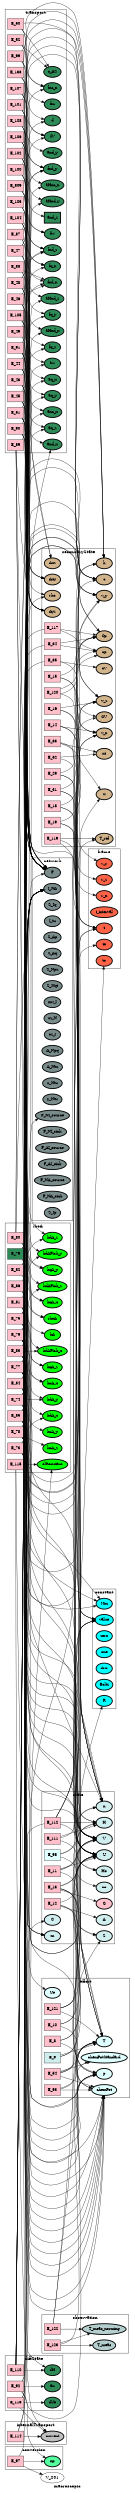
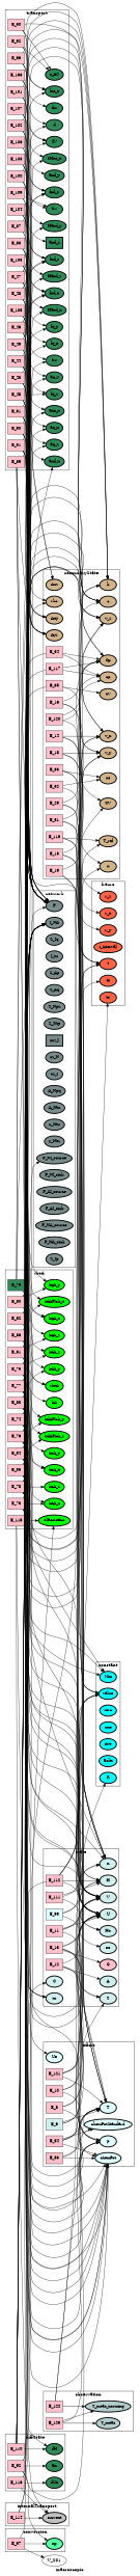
  digraph {
    label=macroscopic
    rankdir=LR
    node [fillcolor=pink fontsize=12 style=filled penwidth=3]
    edge [splines=ortho]
    E_43 [shape=box penwidth=""]
    n2 [fillcolor=seagreen label=fq_x]
    E_44 [shape=box penwidth=""]
    n4 [fillcolor=seagreen label=fq_y]
    E_45 [shape=box penwidth=""]
    n6 [fillcolor=seagreen label=fq_z]
    E_46 [shape=box penwidth=""]
    n8 [fillcolor=seagreen label=fnd_x]
    E_89 [shape=box penwidth=""]
    E_47 [shape=box penwidth=""]
    n11 [fillcolor=seagreen label=fnd_y]
    E_90 [shape=box penwidth=""]
    E_48 [shape=box penwidth=""]
    n14 [fillcolor=seagreen label=fnd_z]
    E_91 [shape=box penwidth=""]
    E_49 [shape=box penwidth=""]
    n17 [fillcolor=seagreen label=d]
    E_50 [shape=box penwidth=""]
    n19 [fillcolor=seagreen label=c_AS]
    E_51 [shape=box penwidth=""]
    n21 [fillcolor=seagreen label=fV]
    E_52 [shape=box penwidth=""]
    n23 [fillcolor=seagreen label=fnc_x]
    E_87 [shape=box penwidth=""]
    n25 [fillcolor=seagreen label=anc_x]
    E_88 [shape=box penwidth=""]
    n27 [fillcolor=seagreen label=and_x]
    E_99 [shape=box penwidth=""]
    n29 [fillcolor=seagreen label=aHnc_x]
    E_100 [shape=box penwidth=""]
    n31 [fillcolor=seagreen label=aHnd_x]
    E_101 [shape=box penwidth=""]
    n33 [fillcolor=seagreen label=aHnd_y]
    E_102 [shape=box penwidth=""]
    n35 [fillcolor=seagreen label=aHnd_z]
    E_103 [shape=box penwidth=""]
    n37 [fillcolor=seagreen label=aq_x]
    E_104 [shape=box penwidth=""]
    n39 [fillcolor=seagreen label=aq_y]
    E_105 [shape=box penwidth=""]
    n41 [fillcolor=seagreen label=aq_z]
    E_106 [shape=box penwidth=""]
    n43 [fillcolor=seagreen label=fw]
    E_107 [shape=box penwidth=""]
    n45 [fillcolor=seagreen label=and_y]
    E_108 [shape=box penwidth=""]
    n47 [fillcolor=seagreen label=and_z shape=box]
-   E_109 [shape=box label=E_809 penwidth=""]
+   E_109 [shape=box penwidth=""]
    n49 [fillcolor=seagreen label=aw]
    E_133 [shape=box penwidth=""]
    n51 [fillcolor=seagreen label=fm]
    n52 [fillcolor=green label=kqA_x]
    n53 [fillcolor=green label=kqA_y]
    n54 [fillcolor=green label=kqA_z]
    n55 [fillcolor=green label=kdAFick_x]
    n56 [fillcolor=green label=kdA_x]
    n57 [fillcolor=green label=kdAFick_y]
    n58 [fillcolor=green label=kdA_y]
    n59 [fillcolor=green label=kdAFick_z]
    n60 [fillcolor=green label=kdA_z]
    n61 [fillcolor=green label=kcA_x]
    n62 [fillcolor=green label=rhoA]
    E_73 [shape=box penwidth=""]
    E_74 [shape=box penwidth=""]
    E_75 [shape=box penwidth=""]
    E_76 [shape=box penwidth=""]
    E_77 [shape=box penwidth=""]
    n68 [fillcolor=green label=kcA_y]
    E_78 [shape=box penwidth=""]
    n70 [fillcolor=green label=kcA_z]
    E_79 [fillcolor=seagreen shape=box penwidth=""]
    E_80 [shape=box penwidth=""]
    E_81 [shape=box penwidth=""]
    E_82 [shape=box penwidth=""]
    E_83 [shape=box penwidth=""]
    E_84 [shape=box penwidth=""]
    E_85 [shape=box penwidth=""]
    E_86 [shape=box penwidth=""]
    n79 [fillcolor=green label=hA]
    E_115 [shape=box penwidth=""]
    n81 [fillcolor=green label=elResistant]
    n82 [fillcolor=lightcyan4 label=F]
    n83 [fillcolor=lightcyan4 label=I_NA]
    n84 [fillcolor=lightcyan4 label=S_Iq]
    n85 [fillcolor=lightcyan4 label=I_tu]
    n86 [fillcolor=lightcyan4 label=S_Ap]
    n87 [fillcolor=lightcyan4 label=S_Aq]
    n88 [fillcolor=lightcyan4 label=S_Npu]
    n89 [fillcolor=lightcyan4 label=S_Nqt]
-   n90 [fillcolor=lightcyan4 label=mv_I]
+   n90 [fillcolor=lightcyan4 label=mv_I shape=box]
    n91 [fillcolor=lightcyan4 label=cz_N]
    n92 [fillcolor=lightcyan4 label=cz_I]
    n93 [fillcolor=lightcyan4 label=A_Npq]
    n94 [fillcolor=lightcyan4 label=A_Ntu]
    n95 [fillcolor=lightcyan4 label=u_Ntu]
    n96 [fillcolor=lightcyan4 label=y_Ntu]
    n97 [fillcolor=lightcyan4 label=F_NI_source]
    n98 [fillcolor=lightcyan4 label=F_NI_sink]
    n99 [fillcolor=lightcyan4 label=F_AI_source]
    n100 [fillcolor=lightcyan4 label=F_AI_sink]
    n101 [fillcolor=lightcyan4 label=F_NA_source]
    n102 [fillcolor=lightcyan4 label=F_NA_sink]
    n103 [fillcolor=lightcyan4 label=S_Ip]
    n104 [fillcolor=tomato label=t]
    n105 [fillcolor=tomato label=to]
    n106 [fillcolor=tomato label=te]
    n107 [fillcolor=tomato label=t_interval]
    n108 [fillcolor=tomato label=r_x]
    n109 [fillcolor=tomato label=r_y]
    n110 [fillcolor=tomato label=r_z]
    n111 [fillcolor=lightcyan2 label=U]
    n112 [fillcolor=lightcyan2 label=V]
    n113 [fillcolor=lightcyan2 label=n]
    E_11 [shape=box penwidth=""]
    n115 [fillcolor=lightcyan2 label=H]
    E_112 [shape=box penwidth=""]
    n117 [fillcolor=lightcyan2 label=Ho]
    E_12 [shape=box penwidth=""]
    n119 [fillcolor=lightcyan2 label=A]
    n120 [fillcolor=lightcyan2 label=S]
    E_13 [shape=box penwidth=""]
    n122 [label=G]
    E_98 [fillcolor=lightcyan1 shape=box penwidth=""]
    n124 [fillcolor=lightcyan2 label=no]
    E_111 [shape=box penwidth=""]
    n126 [fillcolor=lightcyan2 label=m]
    n127 [fillcolor=lightcyan2 label=C]
    n128 [fillcolor=cyan label=value]
    n129 [fillcolor=cyan label=Mm]
    n130 [fillcolor=cyan label=zero]
    n131 [fillcolor=cyan label=one]
    n132 [fillcolor=cyan label=Avo]
    n133 [fillcolor=cyan label=Boltz]
    n134 [fillcolor=cyan label=R]
    n135 [fillcolor=lightcyan1 label=T]
    n136 [fillcolor=lightcyan1 label=chemPot]
    n137 [fillcolor=lightcyan1 label=p]
    n138 [fillcolor=lightcyan1 label=Ue]
    E_8 [shape=box penwidth=""]
    E_9 [fillcolor=lightcyan2 shape=box penwidth=""]
    E_121 [shape=box penwidth=""]
    E_10 [shape=box penwidth=""]
    E_54 [shape=box penwidth=""]
    n144 [fillcolor=lightcyan1 label=chemPotStandard]
    E_53 [shape=box penwidth=""]
    n146 [fillcolor=tan label=Ayz]
    n147 [fillcolor=tan label=Axz]
    n148 [fillcolor=tan label=Axy]
    n149 [fillcolor=tan label=c]
    n150 [fillcolor=tan label=h]
    n151 [fillcolor=tan label=rho]
    n152 [fillcolor=tan label=v_x]
    n153 [fillcolor=tan label=v_y]
    n154 [fillcolor=tan label=v_z]
    n155 [fillcolor=tan label=Cp]
    n156 [fillcolor=tan label=T_ref]
    n157 [fillcolor=tan label=x]
    E_14 [shape=box penwidth=""]
    E_15 [shape=box penwidth=""]
    E_16 [shape=box penwidth=""]
    E_18 [shape=box penwidth=""]
    E_117 [shape=box penwidth=""]
    n163 [fillcolor=tan label=cp]
    E_19 [shape=box penwidth=""]
    n165 [fillcolor=tan label=CV]
    E_29 [shape=box penwidth=""]
    E_31 [shape=box penwidth=""]
    E_32 [shape=box penwidth=""]
    n169 [fillcolor=tan label=nt]
    E_33 [shape=box penwidth=""]
    E_34 [shape=box penwidth=""]
    E_120 [shape=box penwidth=""]
    E_35 [shape=box penwidth=""]
    n174 [fillcolor=tan label=cV]
    E_119 [shape=box penwidth=""]
    n176 [fillcolor=seagreen4 label=dH]
    E_92 [shape=box penwidth=""]
    n178 [fillcolor=seagreen4 label=an]
    E_110 [shape=box penwidth=""]
    E_116 [shape=box penwidth=""]
    n181 [fillcolor=seagreen4 label=dUe]
    E_97 [shape=box penwidth=""]
    n183 [fillcolor=seagreen1 label=np]
    n184 [fillcolor=grey label=current]
    E_114 [shape=box penwidth=""]
    E_122 [shape=box penwidth=""]
    n187 [fillcolor=lightcyan3 label=T_meas_norming]
    E_123 [shape=box penwidth=""]
    n189 [fillcolor=lightcyan3 label=T_meas]
    V_201 [fillcolor="" fontsize="" style="" penwidth=""]
    subgraph cluster_1 {
      label=transport
      E_43
      n2
      E_44
      n4
      E_45
      n6
      E_46
      n8
      E_89
      E_47
      n11
      E_90
      E_48
      n14
      E_91
      E_49
      n17
      E_50
      n19
      E_51
      n21
      E_52
      n23
      E_87
      n25
      E_88
      n27
      E_99
      n29
      E_100
      n31
      E_101
      n33
      E_102
      n35
      E_103
      n37
      E_104
      n39
      E_105
      n41
      E_106
      n43
      E_107
      n45
      E_108
      n47
      E_109
      n49
      E_133
      n51
    }
    subgraph cluster_2 {
      label=geometry
    }
    subgraph cluster_3 {
      label=rhoA
      n52
      n53
      n54
      n55
      n56
      n57
      n58
      n59
      n60
      n61
      n62
      E_73
      E_74
      E_75
      E_76
      E_77
      n68
      E_78
      n70
      E_79
      E_80
      E_81
      E_82
      E_83
      E_84
      E_85
      E_86
      n79
      E_115
      n81
    }
    subgraph cluster_4 {
      label=network
      n82
      n83
      n84
      n85
      n86
      n87
      n88
      n89
      n90
      n91
      n92
      n93
      n94
      n95
      n96
      n97
      n98
      n99
      n100
      n101
      n102
      n103
    }
    subgraph cluster_5 {
      label=differenceOperator
    }
    subgraph cluster_6 {
      label=frame
      n104
      n105
      n106
      n107
      n108
      n109
      n110
    }
    subgraph cluster_7 {
      label=state
      n111
      n112
      n113
      E_11
      n115
      E_112
      n117
      E_12
      n119
      n120
      E_13
      n122
      E_98
      n124
      E_111
      n126
      n127
    }
    subgraph cluster_8 {
      label=constant
      n128
      n129
      n130
      n131
      n132
      n133
      n134
    }
    subgraph cluster_9 {
      label=effort
      n135
      n136
      n137
      n138
      E_8
      E_9
      E_121
      E_10
      E_54
      n144
      E_53
    }
    subgraph cluster_10 {
      label=secondaryState
      n146
      n147
      n148
      n149
      n150
      n151
      n152
      n153
      n154
      n155
      n156
      n157
      E_14
      E_15
      E_16
      E_18
      E_117
      n163
      E_19
      n165
      E_29
      E_31
      E_32
      n169
      E_33
      E_34
      E_120
      E_35
      n174
      E_119
    }
    subgraph cluster_11 {
      label=diffState
      n176
      E_92
      n178
      E_110
      E_116
      n181
    }
    subgraph cluster_12 {
      label=conversion
      E_97
      n183
    }
    subgraph cluster_13 {
      label=internalTransport
      n184
      E_114
    }
    subgraph cluster_14 {
      label=controlInput
    }
    subgraph cluster_15 {
      label=observation
      E_122
      n187
      E_123
      n189
    }
    E_43 -> n2
    E_43 -> n52
    E_43 -> n82
    E_43 -> n135
    E_43 -> n146
    E_44 -> n4
    E_44 -> n53
    E_44 -> n82
    E_44 -> n135
    E_44 -> n147
    E_45 -> n6
    E_45 -> n54
    E_45 -> n82
    E_45 -> n135
    E_45 -> n148
    E_46 -> n8
    E_46 -> n55
    E_46 -> n82
    E_46 -> n146
    E_46 -> n149
    E_89 -> n8
    E_89 -> n56
    E_89 -> n82
    E_89 -> n136
    E_89 -> n146
    E_47 -> n11
    E_47 -> n57
    E_47 -> n82
    E_47 -> n147
    E_47 -> n149
    E_90 -> n11
    E_90 -> n58
    E_90 -> n82
    E_90 -> n136
    E_90 -> n146
    E_48 -> n14
    E_48 -> n59
    E_48 -> n82
    E_48 -> n148
    E_48 -> n149
    E_91 -> n14
    E_91 -> n60
    E_91 -> n82
    E_91 -> n136
    E_91 -> n148
    E_49 -> n17
    E_49 -> n82
    E_49 -> n137
    E_50 -> n17
    E_50 -> n19
    E_50 -> n82
    E_50 -> n149
    E_51 -> n21
    E_51 -> n61
    E_51 -> n62
    E_51 -> n82
    E_51 -> n137
    E_51 -> n146
    E_52 -> n19
    E_52 -> n21
    E_52 -> n23
    E_87 -> n23
    E_87 -> n25
    E_87 -> n82
    E_88 -> n8
    E_88 -> n27
    E_88 -> n82
    E_99 -> n23
    E_99 -> n29
    E_99 -> n82
    E_99 -> n150
    E_100 -> n8
    E_100 -> n31
    E_100 -> n82
    E_100 -> n150
    E_101 -> n11
    E_101 -> n33
    E_101 -> n82
    E_101 -> n150
    E_102 -> n14
    E_102 -> n35
    E_102 -> n82
    E_102 -> n150
    E_103 -> n2
    E_103 -> n37
    E_103 -> n82
    E_104 -> n4
    E_104 -> n39
    E_104 -> n82
    E_105 -> n6
    E_105 -> n41
    E_105 -> n82
-   E_106 -> n2
    E_106 -> n43
    E_106 -> n128
    E_107 -> n11
    E_107 -> n45
    E_107 -> n82
    E_108 -> n14
    E_108 -> n47
    E_108 -> n82
    E_109 -> n43
    E_109 -> n49
    E_109 -> n82
    E_133 -> n21
    E_133 -> n51
    E_133 -> n151
    E_73 -> n56
    E_73 -> n83
    E_73 -> n111
    E_73 -> n112
    E_73 -> n136
    E_73 -> n152
    E_74 -> n58
    E_74 -> n83
    E_74 -> n111
    E_74 -> n112
    E_74 -> n136
    E_74 -> n153
    E_75 -> n60
    E_75 -> n83
    E_75 -> n111
    E_75 -> n112
    E_75 -> n136
    E_75 -> n154
    E_76 -> n61
    E_76 -> n83
    E_76 -> n111
    E_76 -> n112
    E_76 -> n129
    E_76 -> n136
    E_76 -> n137
    E_76 -> n152
    E_77 -> n68
    E_77 -> n83
-   E_77 -> n111
    E_77 -> n112
    E_77 -> n129
    E_77 -> n136
    E_77 -> n137
    E_77 -> n153
    E_78 -> n70
    E_78 -> n83
    E_78 -> n111
    E_78 -> n112
    E_78 -> n129
    E_78 -> n136
    E_78 -> n137
    E_78 -> n154
    E_79 -> n52
    E_79 -> n83
    E_79 -> n112
    E_79 -> n152
    E_79 -> n155
    E_80 -> n53
    E_80 -> n83
    E_80 -> n112
    E_80 -> n153
    E_80 -> n155
    E_81 -> n54
    E_81 -> n83
    E_81 -> n112
    E_81 -> n154
    E_81 -> n155
    E_82 -> n62
    E_82 -> n83
    E_82 -> n151
    E_83 -> n55
    E_83 -> n83
    E_83 -> n111
    E_83 -> n113
    E_83 -> n136
    E_83 -> n152
    E_84 -> n57
    E_84 -> n83
    E_84 -> n111
    E_84 -> n113
    E_84 -> n136
    E_84 -> n153
    E_85 -> n59
    E_85 -> n83
    E_85 -> n111
    E_85 -> n113
    E_85 -> n136
    E_85 -> n154
    E_86 -> n79
    E_86 -> n83
    E_86 -> n150
    E_115 -> n81
    E_115 -> n138
    E_115 -> n184
    E_11 -> n111
    E_11 -> n112
    E_11 -> n115
    E_11 -> n137
    E_112 -> n104
    E_112 -> n105
    E_112 -> n106
    E_112 -> n115
    E_112 -> n117
    E_112 -> n176
    E_12 -> n111
    E_12 -> n119
    E_12 -> n120
    E_12 -> n135
    E_13 -> n111
    E_13 -> n112
    E_13 -> n120
    E_13 -> n122
    E_13 -> n135
    E_13 -> n137
    E_98 -> n113
    E_98 -> n124
    E_98 -> n128
    E_111 -> n115
    E_111 -> n117
    E_111 -> n128
    E_8 -> n111
    E_8 -> n112
    E_8 -> n137
    E_9 -> n111
    E_9 -> n120
    E_9 -> n135
    E_121 -> n115
    E_121 -> n135
    E_121 -> n155
    E_121 -> n156
    E_10 -> n111
    E_10 -> n113
    E_10 -> n136
    E_54 -> n134
    E_54 -> n135
    E_54 -> n136
    E_54 -> n144
    E_54 -> n157
    E_53 -> n128
    E_53 -> n136
    E_53 -> n144
    E_14 -> n104
    E_14 -> n108
    E_14 -> n152
    E_15 -> n104
    E_15 -> n109
    E_15 -> n153
    E_16 -> n104
    E_16 -> n110
    E_16 -> n154
    E_18 -> n115
    E_18 -> n135
    E_18 -> n155
    E_117 -> n126
    E_117 -> n155
    E_117 -> n163
    E_19 -> n111
    E_19 -> n135
    E_19 -> n165
    E_29 -> n113
    E_29 -> n115
    E_29 -> n150
    E_31 -> n112
    E_31 -> n113
    E_31 -> n149
    E_32 -> n113
    E_32 -> n169
    E_33 -> n113
    E_33 -> n157
    E_33 -> n169
    E_34 -> n126
    E_34 -> n155
    E_34 -> n163
    E_120 -> n128
    E_120 -> n163
    E_120 -> n163
    E_35 -> n126
    E_35 -> n165
    E_35 -> n174
    E_119 -> n128
    E_119 -> n135
    E_119 -> n156
    E_92 -> n25
    E_92 -> n27
    E_92 -> n112
    E_92 -> n178
    E_92 -> n183
    E_110 -> n29
    E_110 -> n31
    E_110 -> n33
    E_110 -> n35
    E_110 -> n37
    E_110 -> n39
    E_110 -> n41
    E_110 -> n49
    E_110 -> n176
    E_116 -> n81
    E_116 -> n82
    E_116 -> n181
    E_116 -> n184
    E_97 -> n97
    E_97 -> n183
    E_97 -> V_201
    E_114 -> n104
    E_114 -> n127
    E_114 -> n184
    E_122 -> n128
    E_122 -> n135
    E_122 -> n187
    E_123 -> n135
    E_123 -> n187
    E_123 -> n189
  }
